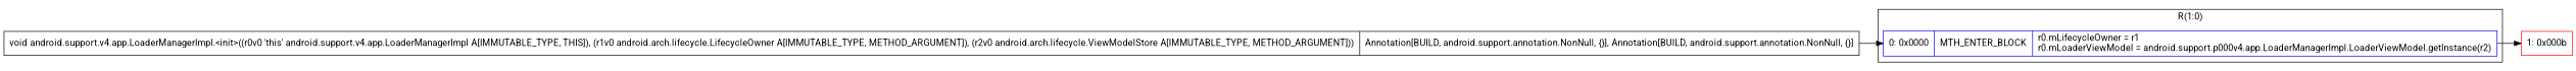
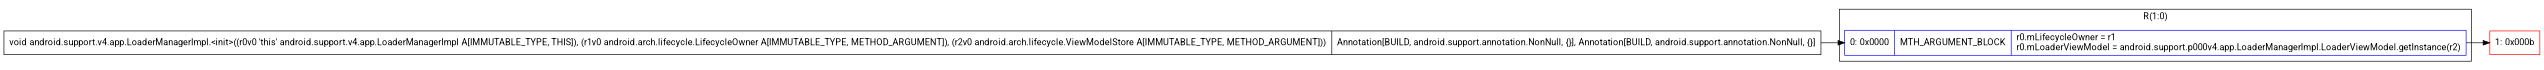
  digraph {
    rankdir=LR
    fontname=Roboto
    node [shape=record fontname=Roboto]
    edge [fontname=Roboto]
-   n1 [color=blue label="{0\:\ 0x0000|MTH_ENTER_BLOCK\l|r0.mLifecycleOwner = r1\lr0.mLoaderViewModel = android.support.p000v4.app.LoaderManagerImpl.LoaderViewModel.getInstance(r2)\l}"]
+   n1 [color=blue label="{0\:\ 0x0000|MTH_ARGUMENT_BLOCK\l|r0.mLifecycleOwner = r1\lr0.mLoaderViewModel = android.support.p000v4.app.LoaderManagerImpl.LoaderViewModel.getInstance(r2)\l}"]
    n2 [color=red label="{1\:\ 0x000b}"]
    n3 [label="{void android.support.v4.app.LoaderManagerImpl.\<init\>((r0v0 'this' android.support.v4.app.LoaderManagerImpl A[IMMUTABLE_TYPE, THIS]), (r1v0 android.arch.lifecycle.LifecycleOwner A[IMMUTABLE_TYPE, METHOD_ARGUMENT]), (r2v0 android.arch.lifecycle.ViewModelStore A[IMMUTABLE_TYPE, METHOD_ARGUMENT]))  | Annotation[BUILD, android.support.annotation.NonNull, \{\}], Annotation[BUILD, android.support.annotation.NonNull, \{\}]\l}"]
    subgraph cluster_1 {
      label="R(1:0)"
      n1
    }
    n1 -> n2
    n3 -> n1
  }
